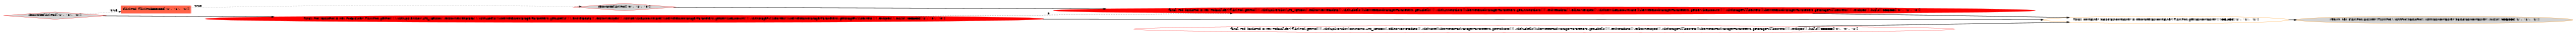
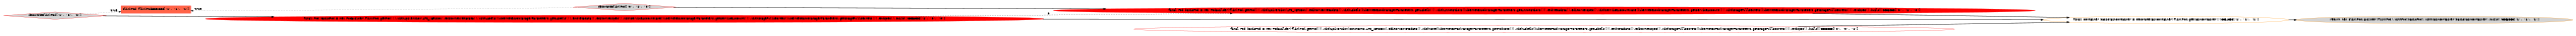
  digraph {
    fontname="DejaVu Sans Mono"
    rankdir=LR
    node [color=red fillcolor=lightgray fontname="DejaVu Sans Mono" shape=ellipse style=filled]
    edge [fontname="DejaVu Sans Mono" style=bold]
    n1 [fillcolor=red label="final Pod basicPod = new PodBuilder(flinkPod.getPod()).withApiVersion(API_VERSION).editOrNewMetadata().withLabels(kubernetesJobManagerParameters.getLabels()).withAnnotations(kubernetesJobManagerParameters.getAnnotations()).endMetadata().editOrNewSpec().withServiceAccountName(kubernetesJobManagerParameters.getServiceAccount()).withImagePullSecrets(kubernetesJobManagerParameters.getImagePullSecrets()).endSpec().build()@@@3@@@['0', '1', '0']"]
    n2 [color=darkorange fillcolor=white label="final Container basicMainContainer = decorateMainContainer(flinkPod.getMainContainer())@@@4@@@['1', '1', '1']"]
    n3 [color=darkorange label="return new FlinkPod.Builder(flinkPod).withPod(basicPod).withMainContainer(basicMainContainer).build()@@@5@@@['1', '1', '1']"]
    n4 [label="decorateFlinkPod['1', '0', '0']" shape=diamond]
    n5 [fillcolor=tomato label="FlinkPod flinkPod@@@2@@@['1', '1', '1']" shape=box]
    n6 [fillcolor=red label="final Pod basicPod = new PodBuilder(flinkPod.getPod()).withApiVersion(API_VERSION).editOrNewMetadata().withLabels(kubernetesJobManagerParameters.getLabels()).endMetadata().editOrNewSpec().withServiceAccountName(kubernetesJobManagerParameters.getServiceAccount()).withImagePullSecrets(kubernetesJobManagerParameters.getImagePullSecrets()).endSpec().build()@@@3@@@['1', '0', '0']"]
    n7 [fillcolor=white label="final Pod basicPod = new PodBuilder(flinkPod.getPod()).withApiVersion(Constants.API_VERSION).editOrNewMetadata().withName(kubernetesTaskManagerParameters.getPodName()).withLabels(kubernetesTaskManagerParameters.getLabels()).endMetadata().editOrNewSpec().withImagePullSecrets(kubernetesTaskManagerParameters.getImagePullSecrets()).endSpec().build()@@@3@@@['0', '0', '1']"]
    n8 [label="decorateFlinkPod['0', '1', '0']" shape=diamond]
    n1 -> n2
    n2 -> n3
    n4 -> n5 [label=true style=dotted]
    n4 -> n6
    n6 -> n1 [label=0 style=dashed]
    n6 -> n2
    n7 -> n2
    n8 -> n1
-   n5 -> n8 [label=true style=dotted]
+   n8 -> n5 [label=true style=dotted]
  }
